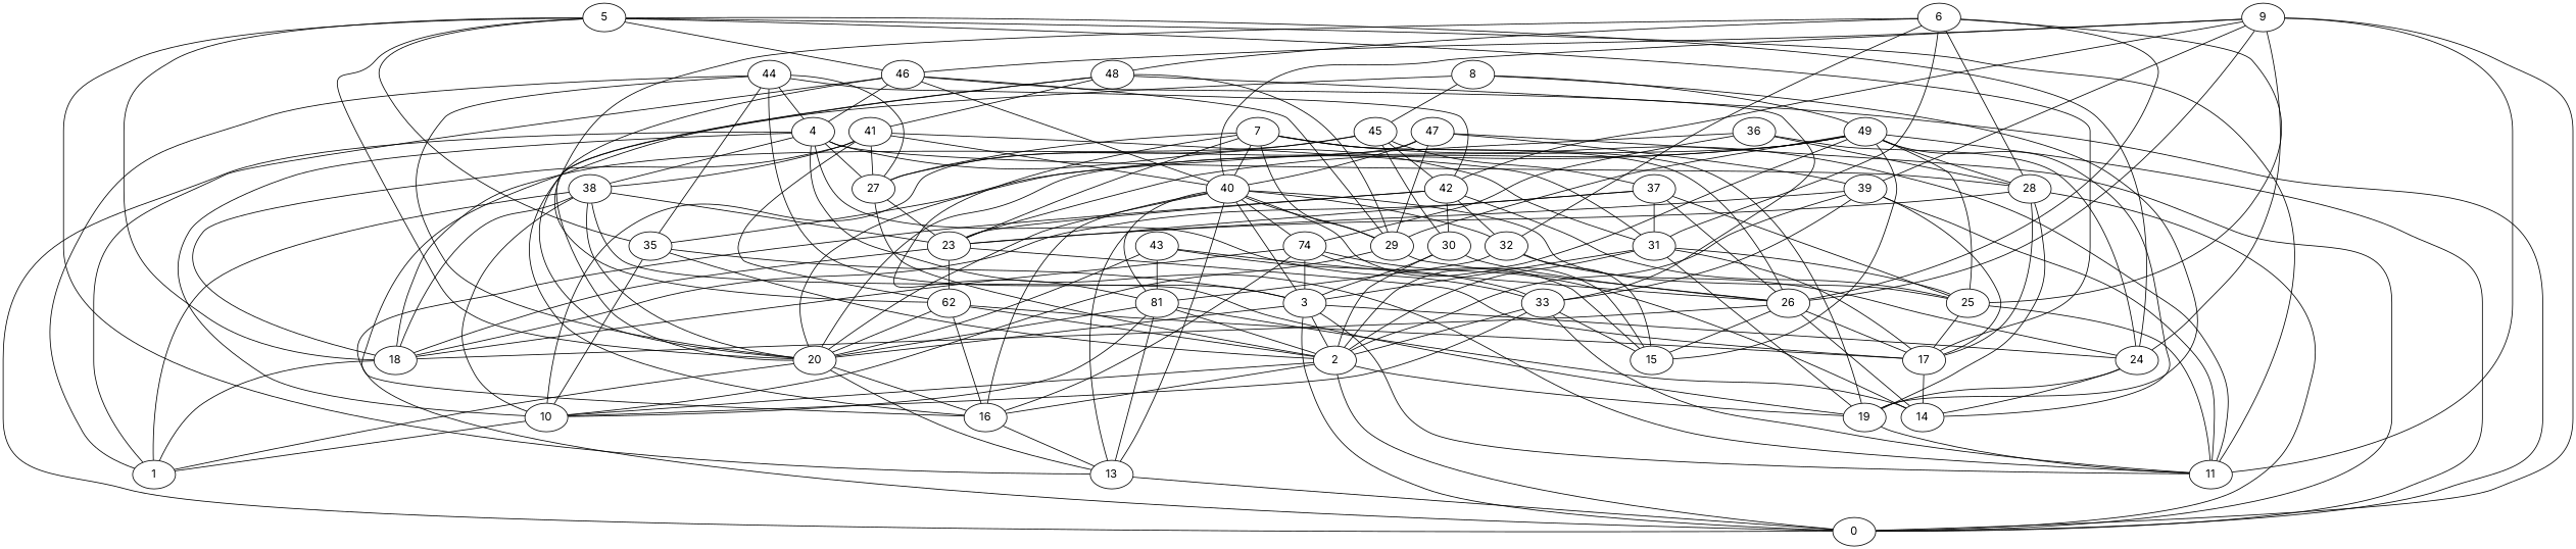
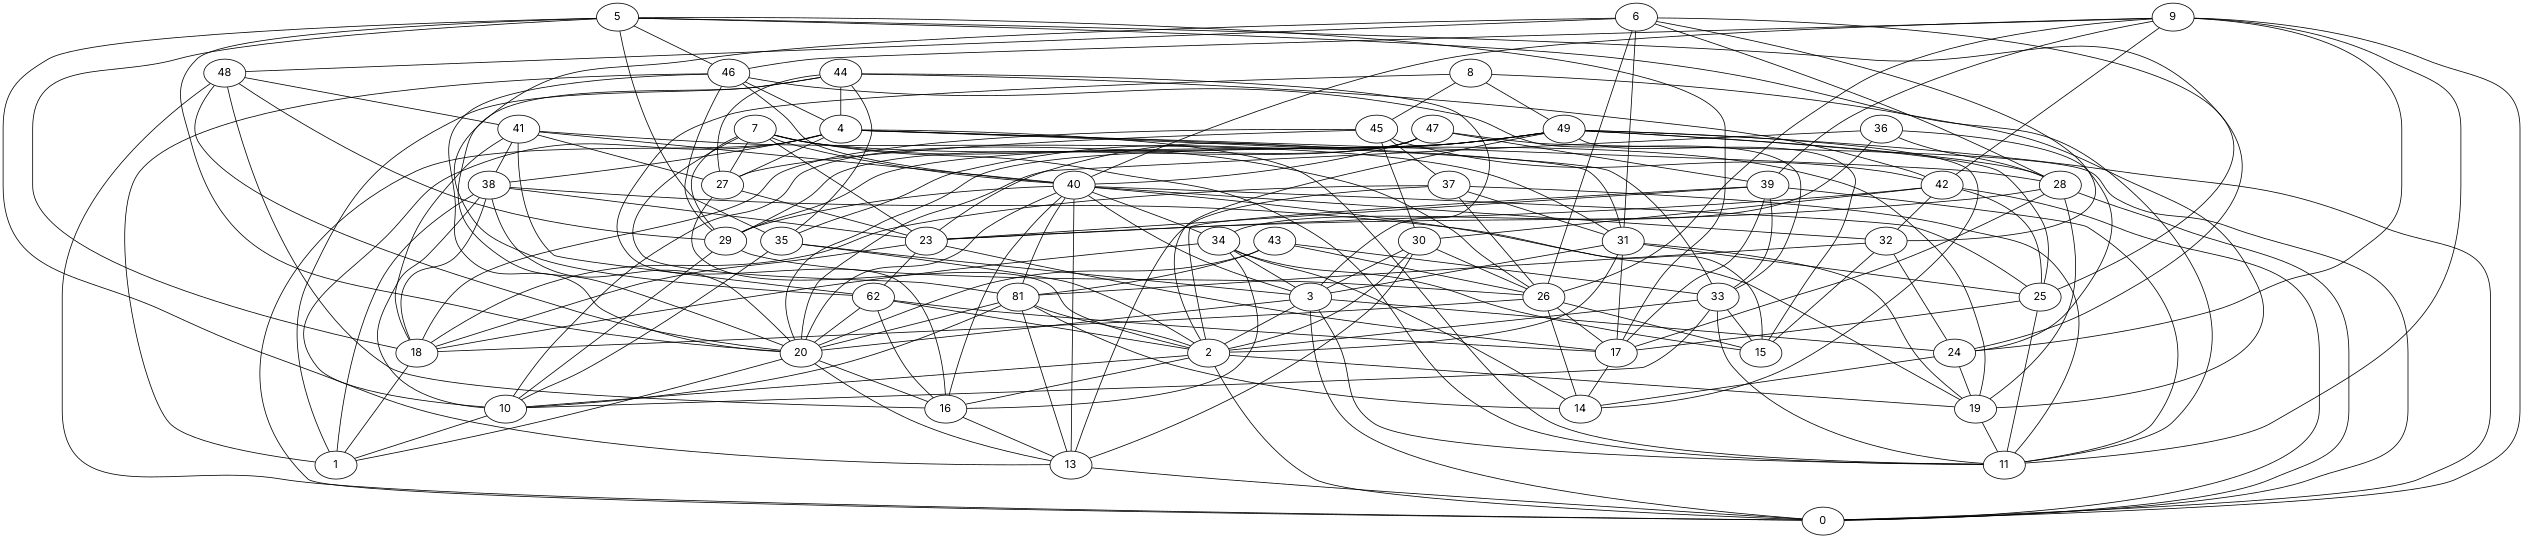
  digraph {
    fontname=Inter
    node [fontname=Inter]
    edge [color=black dir=none fontname=Inter]
    8
    19
    16
    49
    45
    11
    13
    0
    20
    35
    28
    2
    23
    14
    15
    29
    25
    1
    5
    46
    17
    18
    24
    3
    10
    33
    4
    40
    36
-   34 [label=74]
+   34
    n31 [label=62]
    39
    n33 [label=81]
    43
    26
    27
    31
    38
    32
    37
    47
    6
    48
    41
    30
    42
    7
    9
    44
    subgraph sub_1 {
      8
      19
      16
      49
      45
      11
      13
      0
      20
      35
      28
      2
      23
      14
      15
      29
      25
      1
      5
      46
      17
      18
      24
      3
      10
      33
      4
      40
      36
      34
      n31
      39
      n33
      43
      26
      27
      31
      38
      32
      37
      47
      6
      48
      41
      30
      42
      7
      9
      44
    }
    8 -> 19
    8 -> 16
    8 -> 49
    8 -> 45
    19 -> 11
    16 -> 13
    49 -> 0
    49 -> 20
    49 -> 35
    49 -> 28
    49 -> 2
    49 -> 23
    49 -> 14
    49 -> 15
    49 -> 29
    49 -> 25
    45 -> 18
    45 -> 27
    45 -> 37
    45 -> 30
    45 -> 42
    13 -> 0
    20 -> 16
    20 -> 13
    20 -> 1
    35 -> 2
    35 -> 3
    35 -> 10
    28 -> 19
    28 -> 0
    28 -> 23
    28 -> 17
    2 -> 19
    2 -> 16
    2 -> 0
    2 -> 10
    23 -> 17
    23 -> 18
    23 -> n31
    29 -> 10
    29 -> 26
    25 -> 11
    25 -> 17
    5 -> 11
    5 -> 13
    5 -> 20
    5 -> 35
    5 -> 46
    5 -> 17
    5 -> 18
    5 -> 24
    46 -> 20
    46 -> 29
    46 -> 1
    46 -> 33
    46 -> 4
    46 -> 40
    17 -> 14
    18 -> 1
    24 -> 19
    24 -> 14
    3 -> 11
    3 -> 0
    3 -> 20
    3 -> 2
    3 -> 24
    10 -> 1
    33 -> 11
    33 -> 2
    33 -> 15
    33 -> 10
    4 -> 11
    4 -> 0
    4 -> 28
    4 -> 10
    4 -> 33
    4 -> 27
    4 -> 31
    4 -> 38
    40 -> 16
    40 -> 13
    40 -> 20
    40 -> 15
    40 -> 29
    40 -> 25
    40 -> 3
    40 -> 34
    40 -> n33
    40 -> 32
    36 -> 20
    36 -> 28
    36 -> 24
    36 -> 34
    34 -> 16
    34 -> 14
    34 -> 15
    34 -> 18
    34 -> 3
    n31 -> 16
    n31 -> 20
    n31 -> 2
    n31 -> 17
    39 -> 11
    39 -> 2
    39 -> 23
    39 -> 17
    39 -> 33
    n33 -> 13
    n33 -> 20
    n33 -> 2
    n33 -> 14
    n33 -> 10
    43 -> 20
    43 -> 33
    43 -> n33
    43 -> 26
    26 -> 14
    26 -> 15
    26 -> 17
    26 -> 18
    27 -> 2
    27 -> 23
    31 -> 19
    31 -> 2
    31 -> 25
    31 -> 17
    31 -> 3
    38 -> 19
    38 -> 20
    38 -> 23
    38 -> 1
    38 -> 18
    38 -> 10
    32 -> 15
    32 -> 24
    32 -> n33
-   37 -> 25
+   37 -> 11
    37 -> 13
    37 -> 18
    37 -> 26
    37 -> 31
    47 -> 0
    47 -> 29
    47 -> 10
    47 -> 40
    47 -> 39
    6 -> 28
    6 -> 25
    6 -> n31
    6 -> 26
    6 -> 31
    6 -> 32
    6 -> 48
    48 -> 16
    48 -> 0
    48 -> 20
    48 -> 29
    48 -> 41
    41 -> 18
    41 -> 40
    41 -> n31
    41 -> 27
    41 -> 31
    41 -> 38
+   30 -> 13
    30 -> 2
    30 -> 3
    30 -> 26
    42 -> 0
    42 -> 23
    42 -> 25
    42 -> 32
    42 -> 30
    7 -> 19
    7 -> 11
    7 -> 23
    7 -> 29
    7 -> 40
    7 -> n33
    7 -> 26
    7 -> 27
    9 -> 11
    9 -> 0
    9 -> 46
    9 -> 24
    9 -> 40
    9 -> 39
    9 -> 26
    9 -> 42
    44 -> 20
    44 -> 35
    44 -> 1
    44 -> 3
    44 -> 4
    44 -> 27
    44 -> 42
  }
